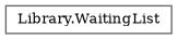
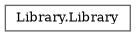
  digraph {
    rankdir=LR
    fontname="DejaVu Serif"
-   n1 [color=grey40 fillcolor=white fontname="DejaVu Serif" fontsize=10 height=0.2 label="Library.WaitingList" shape=box style=filled width=0.4]
+   n1 [color=grey40 fillcolor=white fontname="DejaVu Serif" fontsize=10 height=0.2 label="Library.Library" shape=box style=filled width=0.4]
  }
